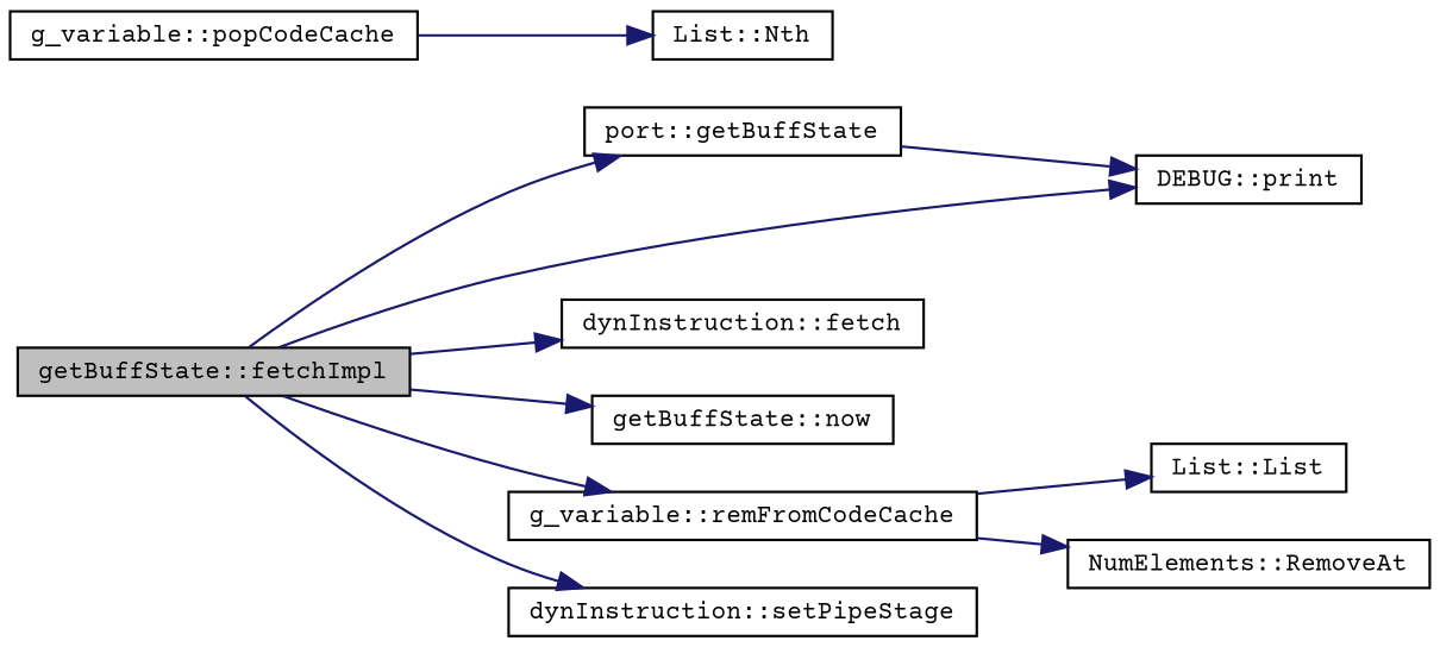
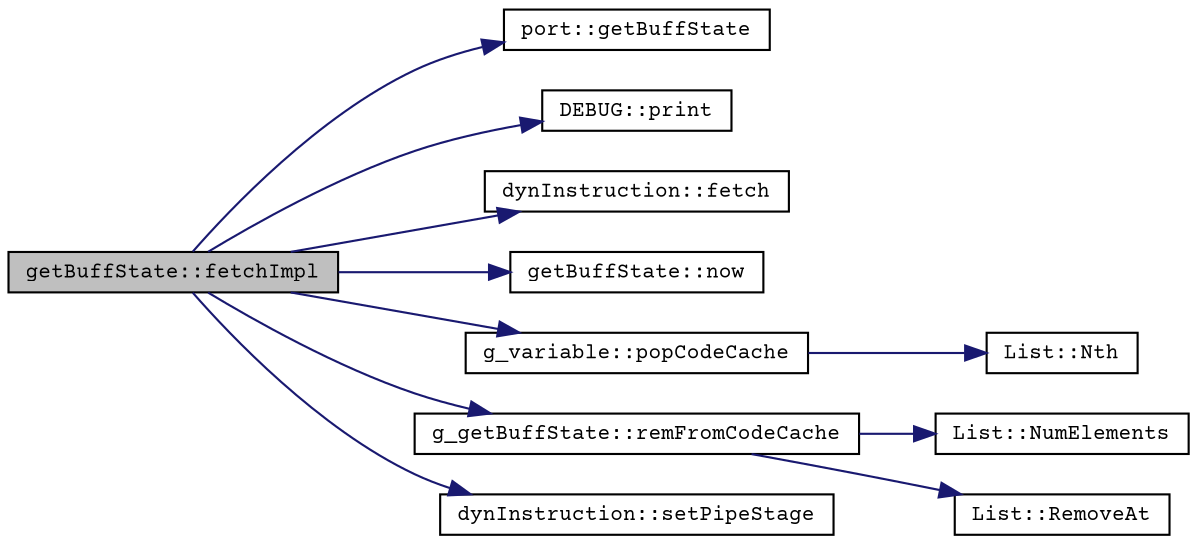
  digraph {
    fontname="Courier Prime"
    rankdir=LR
    node [color=black fillcolor=white fontname="Courier Prime" fontsize=10 shape=record style=filled]
    edge [color=midnightblue fontname="Courier Prime" fontsize=10 labelfontname=Helvetica labelfontsize=10 style=solid]
    n1 [fillcolor=grey75 fontcolor=black height=0.2 label="getBuffState::fetchImpl" width=0.4]
    n2 [height=0.2 label="port::getBuffState" width=0.4]
    n3 [height=0.2 label="DEBUG::print" width=0.4]
    n4 [height=0.2 label="dynInstruction::fetch" width=0.4]
    n5 [height=0.2 label="getBuffState::now" width=0.4]
    n6 [height=0.2 label="g_variable::popCodeCache" width=0.4]
-   n7 [height=0.2 label="g_variable::remFromCodeCache" width=0.4]
+   n7 [height=0.2 label="g_getBuffState::remFromCodeCache" width=0.4]
    n8 [height=0.2 label="dynInstruction::setPipeStage" width=0.4]
    n9 [height=0.2 label="List::Nth" width=0.4]
-   n10 [height=0.2 label="List::List" width=0.4]
-   n11 [height=0.2 label="NumElements::RemoveAt" width=0.4]
+   n10 [height=0.2 label="List::NumElements" width=0.4]
+   n11 [height=0.2 label="List::RemoveAt" width=0.4]
    n1 -> n2
    n1 -> n3
    n1 -> n4
    n1 -> n5
+   n1 -> n6
    n1 -> n7
    n1 -> n8
-   n2 -> n3
    n6 -> n9
    n7 -> n10
    n7 -> n11
  }
